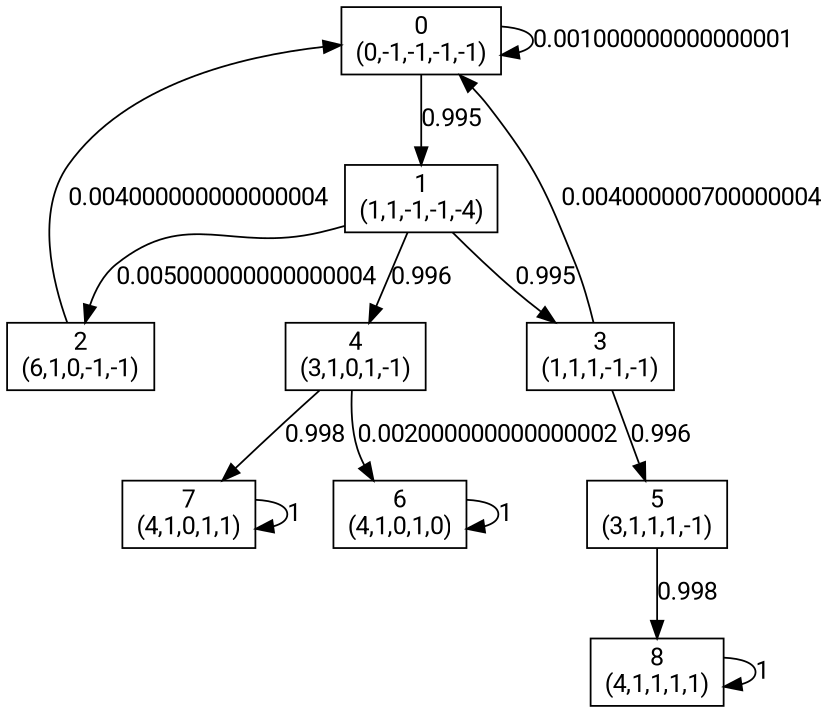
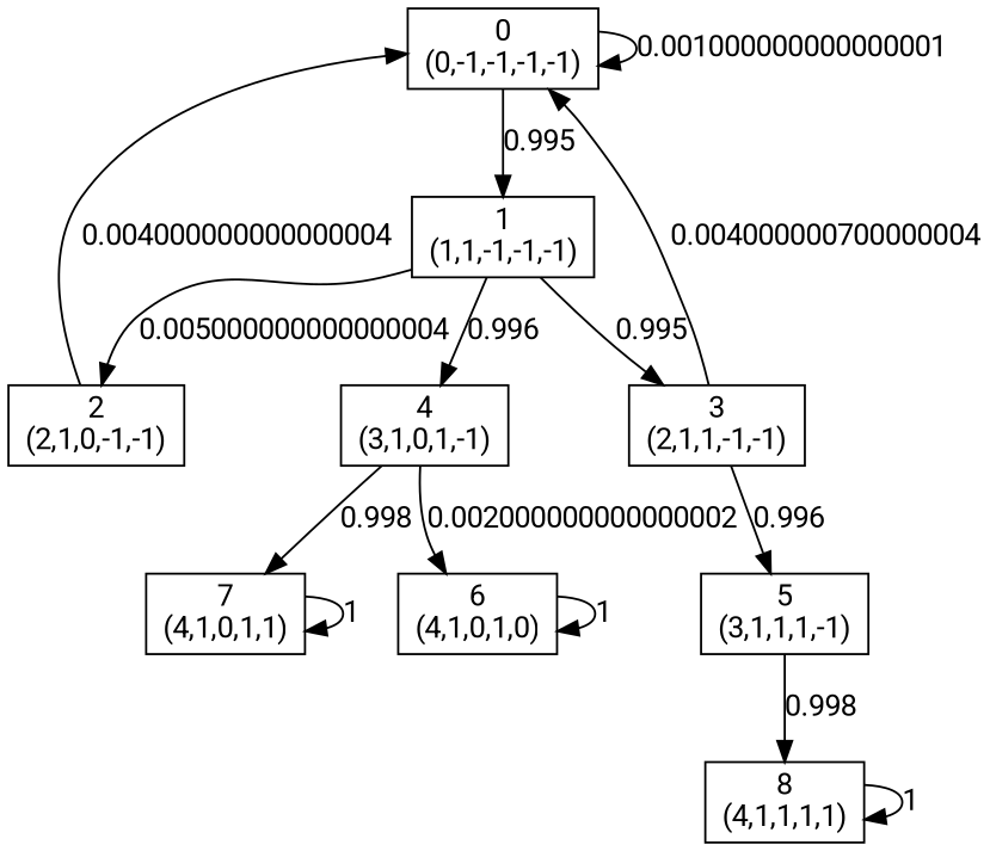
  digraph {
    fontname=Roboto
    node [fontname=Roboto shape=box]
    edge [fontname=Roboto]
    n1 [label="0\n(0,-1,-1,-1,-1)"]
-   n2 [label="1\n(1,1,-1,-1,-4)"]
-   n3 [label="2\n(6,1,0,-1,-1)"]
-   n4 [label="3\n(1,1,1,-1,-1)"]
+   n2 [label="1\n(1,1,-1,-1,-1)"]
+   n3 [label="2\n(2,1,0,-1,-1)"]
+   n4 [label="3\n(2,1,1,-1,-1)"]
    n5 [label="4\n(3,1,0,1,-1)"]
    n6 [label="5\n(3,1,1,1,-1)"]
    n7 [label="6\n(4,1,0,1,0)"]
    n8 [label="7\n(4,1,0,1,1)"]
    n9 [label="8\n(4,1,1,1,1)"]
    n1 -> n1 [label=0.001000000000000001]
    n1 -> n2 [label=0.995]
    n2 -> n3 [label=0.005000000000000004]
    n2 -> n4 [label=0.995]
    n2 -> n5 [label=0.996]
    n3 -> n1 [label=0.004000000000000004]
    n4 -> n1 [label=0.004000000700000004]
    n4 -> n6 [label=0.996]
    n5 -> n7 [label=0.002000000000000002]
    n5 -> n8 [label=0.998]
    n6 -> n9 [label=0.998]
    n7 -> n7 [label=1]
    n8 -> n8 [label=1]
    n9 -> n9 [label=1]
  }
